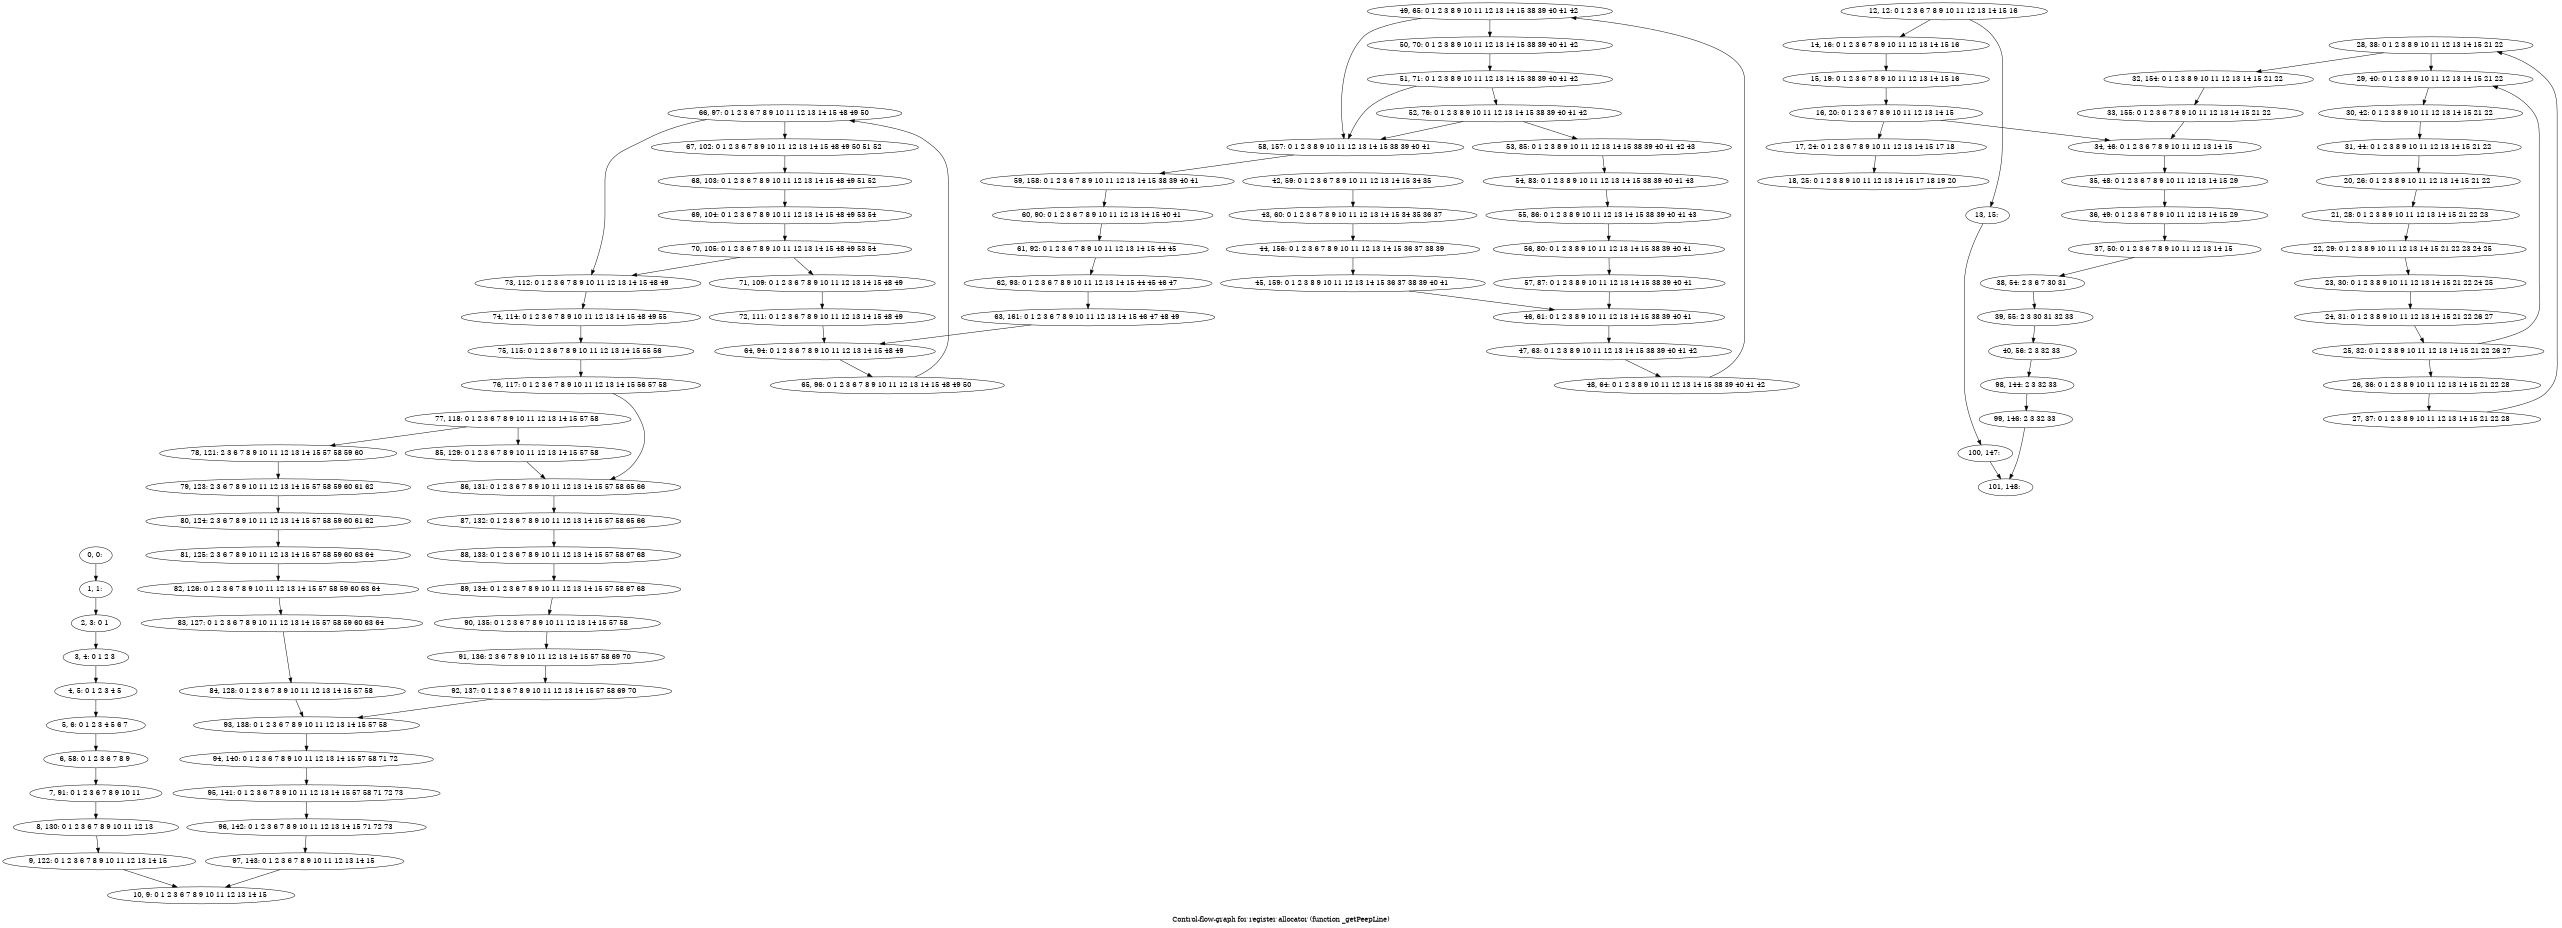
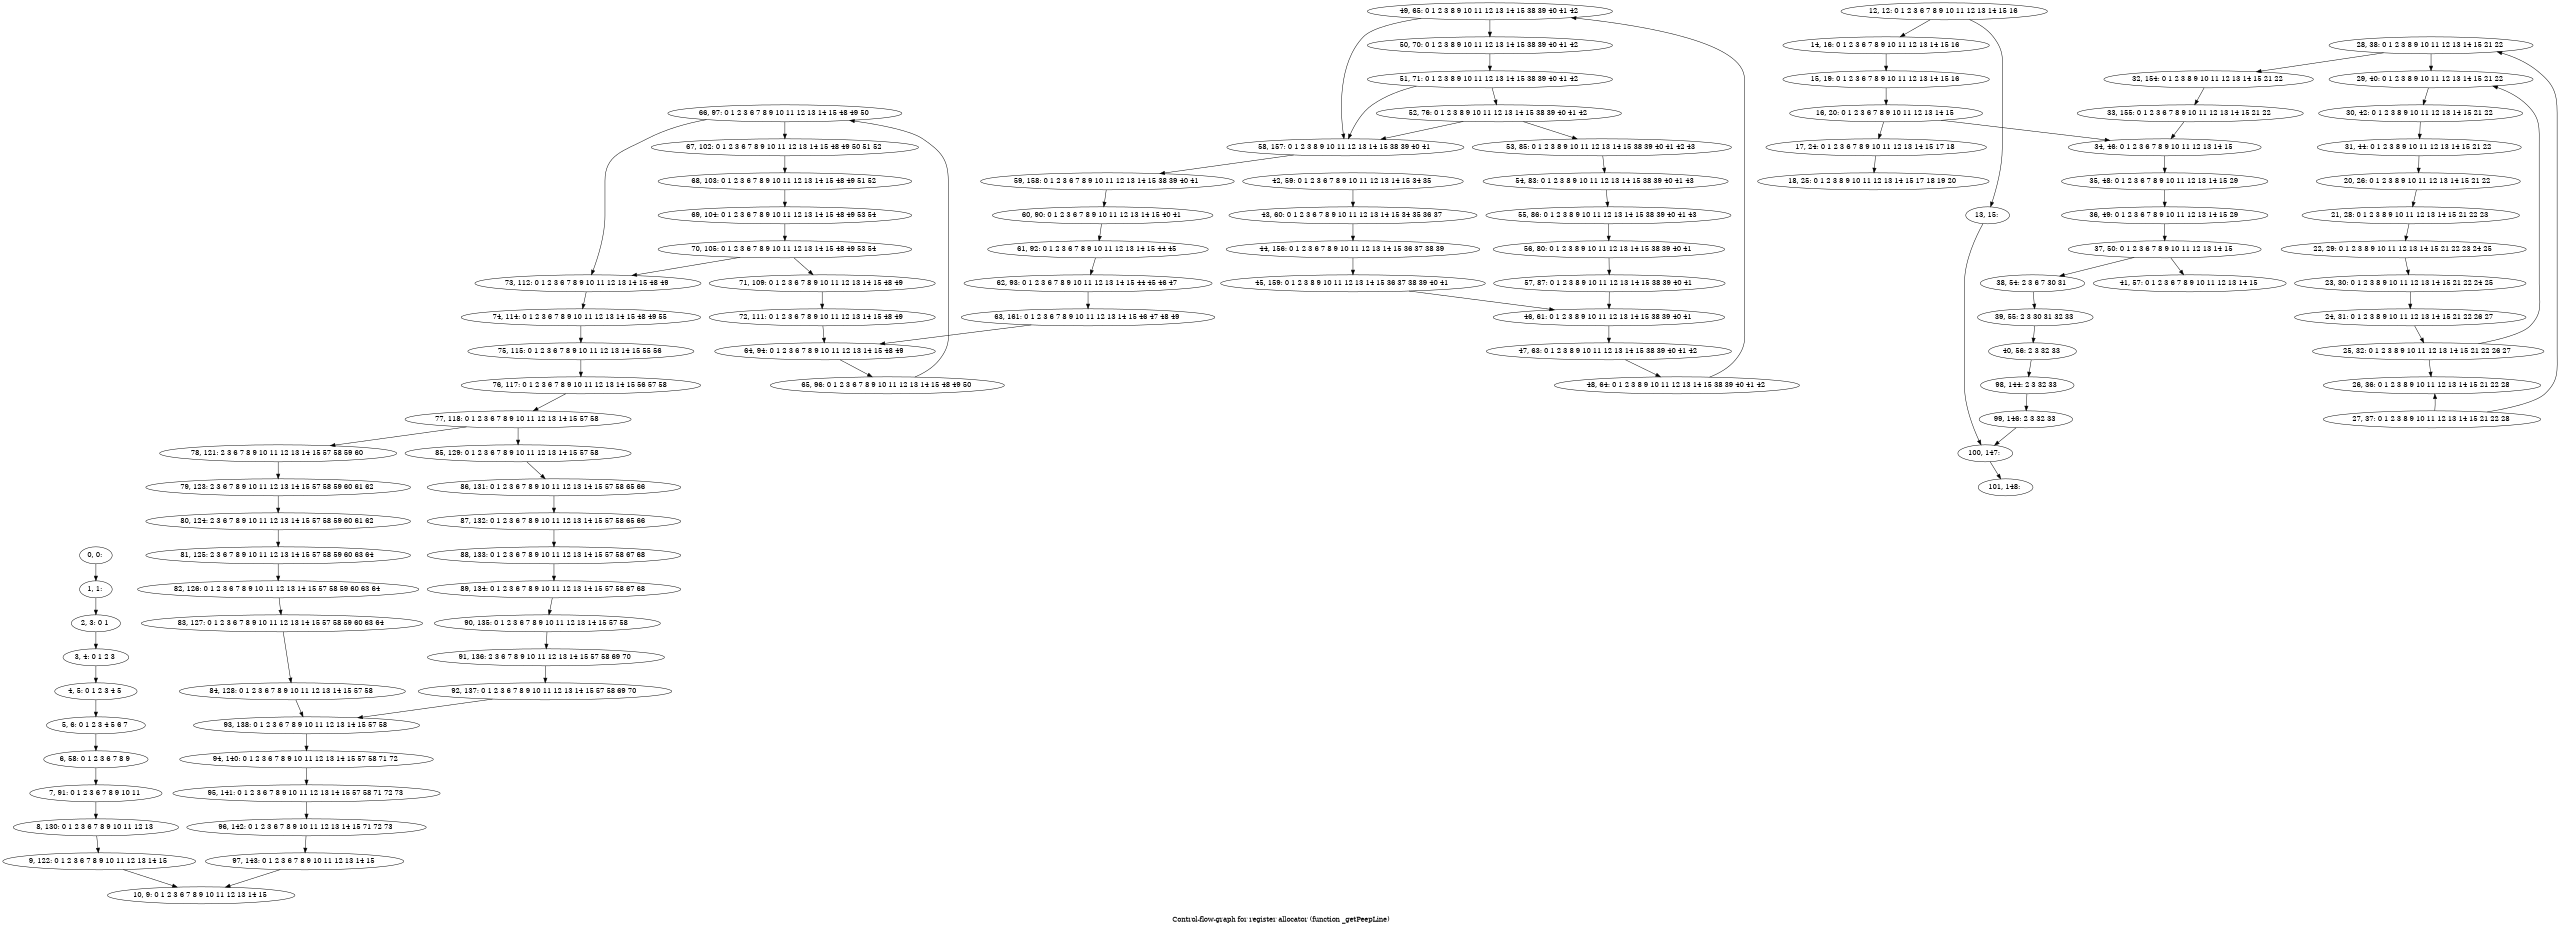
  digraph {
    label="Control-flow-graph for register allocator (function _getPeepLine)"
    n1 [label="0, 0: "]
    n2 [label="1, 1: "]
    n3 [label="2, 3: 0 1 "]
    n4 [label="3, 4: 0 1 2 3 "]
    n5 [label="4, 5: 0 1 2 3 4 5 "]
    n6 [label="5, 6: 0 1 2 3 4 5 6 7 "]
    n7 [label="6, 58: 0 1 2 3 6 7 8 9 "]
    n8 [label="7, 91: 0 1 2 3 6 7 8 9 10 11 "]
    n9 [label="8, 130: 0 1 2 3 6 7 8 9 10 11 12 13 "]
    n10 [label="9, 122: 0 1 2 3 6 7 8 9 10 11 12 13 14 15 "]
    n11 [label="10, 9: 0 1 2 3 6 7 8 9 10 11 12 13 14 15 "]
    n12 [label="12, 12: 0 1 2 3 6 7 8 9 10 11 12 13 14 15 16 "]
    n13 [label="13, 15: "]
    n14 [label="14, 16: 0 1 2 3 6 7 8 9 10 11 12 13 14 15 16 "]
    n15 [label="100, 147: "]
    n16 [label="15, 19: 0 1 2 3 6 7 8 9 10 11 12 13 14 15 16 "]
    n17 [label="101, 148: "]
    n18 [label="16, 20: 0 1 2 3 6 7 8 9 10 11 12 13 14 15 "]
    n19 [label="17, 24: 0 1 2 3 6 7 8 9 10 11 12 13 14 15 17 18 "]
    n20 [label="34, 46: 0 1 2 3 6 7 8 9 10 11 12 13 14 15 "]
    n21 [label="18, 25: 0 1 2 3 8 9 10 11 12 13 14 15 17 18 19 20 "]
    n22 [label="35, 48: 0 1 2 3 6 7 8 9 10 11 12 13 14 15 29 "]
    n23 [label="20, 26: 0 1 2 3 8 9 10 11 12 13 14 15 21 22 "]
    n24 [label="21, 28: 0 1 2 3 8 9 10 11 12 13 14 15 21 22 23 "]
    n25 [label="22, 29: 0 1 2 3 8 9 10 11 12 13 14 15 21 22 23 24 25 "]
    n26 [label="23, 30: 0 1 2 3 8 9 10 11 12 13 14 15 21 22 24 25 "]
    n27 [label="24, 31: 0 1 2 3 8 9 10 11 12 13 14 15 21 22 26 27 "]
    n28 [label="25, 32: 0 1 2 3 8 9 10 11 12 13 14 15 21 22 26 27 "]
    n29 [label="26, 36: 0 1 2 3 8 9 10 11 12 13 14 15 21 22 28 "]
    n30 [label="29, 40: 0 1 2 3 8 9 10 11 12 13 14 15 21 22 "]
    n31 [label="27, 37: 0 1 2 3 8 9 10 11 12 13 14 15 21 22 28 "]
    n32 [label="30, 42: 0 1 2 3 8 9 10 11 12 13 14 15 21 22 "]
    n33 [label="28, 38: 0 1 2 3 8 9 10 11 12 13 14 15 21 22 "]
    n34 [label="32, 154: 0 1 2 3 8 9 10 11 12 13 14 15 21 22 "]
    n35 [label="33, 155: 0 1 2 3 6 7 8 9 10 11 12 13 14 15 21 22 "]
    n36 [label="31, 44: 0 1 2 3 8 9 10 11 12 13 14 15 21 22 "]
    n37 [label="36, 49: 0 1 2 3 6 7 8 9 10 11 12 13 14 15 29 "]
    n38 [label="37, 50: 0 1 2 3 6 7 8 9 10 11 12 13 14 15 "]
    n39 [label="38, 54: 2 3 6 7 30 31 "]
+   n40 [label="41, 57: 0 1 2 3 6 7 8 9 10 11 12 13 14 15 "]
    n41 [label="39, 55: 2 3 30 31 32 33 "]
    n42 [label="40, 56: 2 3 32 33 "]
    n43 [label="98, 144: 2 3 32 33 "]
    n44 [label="99, 146: 2 3 32 33 "]
    n45 [label="42, 59: 0 1 2 3 6 7 8 9 10 11 12 13 14 15 34 35 "]
    n46 [label="43, 60: 0 1 2 3 6 7 8 9 10 11 12 13 14 15 34 35 36 37 "]
    n47 [label="44, 156: 0 1 2 3 6 7 8 9 10 11 12 13 14 15 36 37 38 39 "]
    n48 [label="45, 159: 0 1 2 3 8 9 10 11 12 13 14 15 36 37 38 39 40 41 "]
    n49 [label="46, 61: 0 1 2 3 8 9 10 11 12 13 14 15 38 39 40 41 "]
    n50 [label="47, 63: 0 1 2 3 8 9 10 11 12 13 14 15 38 39 40 41 42 "]
    n51 [label="48, 64: 0 1 2 3 8 9 10 11 12 13 14 15 38 39 40 41 42 "]
    n52 [label="49, 65: 0 1 2 3 8 9 10 11 12 13 14 15 38 39 40 41 42 "]
    n53 [label="50, 70: 0 1 2 3 8 9 10 11 12 13 14 15 38 39 40 41 42 "]
    n54 [label="58, 157: 0 1 2 3 8 9 10 11 12 13 14 15 38 39 40 41 "]
    n55 [label="51, 71: 0 1 2 3 8 9 10 11 12 13 14 15 38 39 40 41 42 "]
    n56 [label="59, 158: 0 1 2 3 6 7 8 9 10 11 12 13 14 15 38 39 40 41 "]
    n57 [label="52, 76: 0 1 2 3 8 9 10 11 12 13 14 15 38 39 40 41 42 "]
    n58 [label="53, 85: 0 1 2 3 8 9 10 11 12 13 14 15 38 39 40 41 42 43 "]
    n59 [label="54, 83: 0 1 2 3 8 9 10 11 12 13 14 15 38 39 40 41 43 "]
    n60 [label="55, 86: 0 1 2 3 8 9 10 11 12 13 14 15 38 39 40 41 43 "]
    n61 [label="56, 80: 0 1 2 3 8 9 10 11 12 13 14 15 38 39 40 41 "]
    n62 [label="57, 87: 0 1 2 3 8 9 10 11 12 13 14 15 38 39 40 41 "]
    n63 [label="60, 90: 0 1 2 3 6 7 8 9 10 11 12 13 14 15 40 41 "]
    n64 [label="61, 92: 0 1 2 3 6 7 8 9 10 11 12 13 14 15 44 45 "]
    n65 [label="62, 93: 0 1 2 3 6 7 8 9 10 11 12 13 14 15 44 45 46 47 "]
    n66 [label="63, 161: 0 1 2 3 6 7 8 9 10 11 12 13 14 15 46 47 48 49 "]
    n67 [label="64, 94: 0 1 2 3 6 7 8 9 10 11 12 13 14 15 48 49 "]
    n68 [label="65, 96: 0 1 2 3 6 7 8 9 10 11 12 13 14 15 48 49 50 "]
    n69 [label="66, 97: 0 1 2 3 6 7 8 9 10 11 12 13 14 15 48 49 50 "]
    n70 [label="67, 102: 0 1 2 3 6 7 8 9 10 11 12 13 14 15 48 49 50 51 52 "]
    n71 [label="73, 112: 0 1 2 3 6 7 8 9 10 11 12 13 14 15 48 49 "]
    n72 [label="68, 103: 0 1 2 3 6 7 8 9 10 11 12 13 14 15 48 49 51 52 "]
    n73 [label="74, 114: 0 1 2 3 6 7 8 9 10 11 12 13 14 15 48 49 55 "]
    n74 [label="69, 104: 0 1 2 3 6 7 8 9 10 11 12 13 14 15 48 49 53 54 "]
    n75 [label="70, 105: 0 1 2 3 6 7 8 9 10 11 12 13 14 15 48 49 53 54 "]
    n76 [label="71, 109: 0 1 2 3 6 7 8 9 10 11 12 13 14 15 48 49 "]
    n77 [label="72, 111: 0 1 2 3 6 7 8 9 10 11 12 13 14 15 48 49 "]
    n78 [label="75, 115: 0 1 2 3 6 7 8 9 10 11 12 13 14 15 55 56 "]
    n79 [label="76, 117: 0 1 2 3 6 7 8 9 10 11 12 13 14 15 56 57 58 "]
    n80 [label="77, 118: 0 1 2 3 6 7 8 9 10 11 12 13 14 15 57 58 "]
    n81 [label="78, 121: 2 3 6 7 8 9 10 11 12 13 14 15 57 58 59 60 "]
    n82 [label="85, 129: 0 1 2 3 6 7 8 9 10 11 12 13 14 15 57 58 "]
    n83 [label="79, 123: 2 3 6 7 8 9 10 11 12 13 14 15 57 58 59 60 61 62 "]
    n84 [label="86, 131: 0 1 2 3 6 7 8 9 10 11 12 13 14 15 57 58 65 66 "]
    n85 [label="80, 124: 2 3 6 7 8 9 10 11 12 13 14 15 57 58 59 60 61 62 "]
    n86 [label="81, 125: 2 3 6 7 8 9 10 11 12 13 14 15 57 58 59 60 63 64 "]
    n87 [label="82, 126: 0 1 2 3 6 7 8 9 10 11 12 13 14 15 57 58 59 60 63 64 "]
    n88 [label="83, 127: 0 1 2 3 6 7 8 9 10 11 12 13 14 15 57 58 59 60 63 64 "]
    n89 [label="84, 128: 0 1 2 3 6 7 8 9 10 11 12 13 14 15 57 58 "]
    n90 [label="93, 138: 0 1 2 3 6 7 8 9 10 11 12 13 14 15 57 58 "]
    n91 [label="94, 140: 0 1 2 3 6 7 8 9 10 11 12 13 14 15 57 58 71 72 "]
    n92 [label="87, 132: 0 1 2 3 6 7 8 9 10 11 12 13 14 15 57 58 65 66 "]
    n93 [label="88, 133: 0 1 2 3 6 7 8 9 10 11 12 13 14 15 57 58 67 68 "]
    n94 [label="89, 134: 0 1 2 3 6 7 8 9 10 11 12 13 14 15 57 58 67 68 "]
    n95 [label="90, 135: 0 1 2 3 6 7 8 9 10 11 12 13 14 15 57 58 "]
    n96 [label="91, 136: 2 3 6 7 8 9 10 11 12 13 14 15 57 58 69 70 "]
    n97 [label="92, 137: 0 1 2 3 6 7 8 9 10 11 12 13 14 15 57 58 69 70 "]
    n98 [label="95, 141: 0 1 2 3 6 7 8 9 10 11 12 13 14 15 57 58 71 72 73 "]
    n99 [label="96, 142: 0 1 2 3 6 7 8 9 10 11 12 13 14 15 71 72 73 "]
    n100 [label="97, 143: 0 1 2 3 6 7 8 9 10 11 12 13 14 15 "]
    n1 -> n2
    n2 -> n3
    n3 -> n4
    n4 -> n5
    n5 -> n6
    n6 -> n7
    n7 -> n8
    n8 -> n9
    n9 -> n10
    n10 -> n11
    n12 -> n13
    n12 -> n14
    n13 -> n15
    n14 -> n16
    n15 -> n17
    n16 -> n18
    n18 -> n19
    n18 -> n20
    n19 -> n21
    n20 -> n22
    n22 -> n37
    n23 -> n24
    n24 -> n25
    n25 -> n26
    n26 -> n27
    n27 -> n28
    n28 -> n29
    n28 -> n30
-   n29 -> n31
+   n31 -> n29
    n30 -> n32
    n31 -> n33
    n32 -> n36
    n33 -> n30
    n33 -> n34
    n34 -> n35
    n35 -> n20
    n36 -> n23
    n37 -> n38
    n38 -> n39
+   n38 -> n40
    n39 -> n41
    n41 -> n42
    n42 -> n43
    n43 -> n44
-   n44 -> n17
+   n44 -> n15
    n45 -> n46
    n46 -> n47
    n47 -> n48
    n48 -> n49
    n49 -> n50
    n50 -> n51
    n51 -> n52
    n52 -> n53
    n52 -> n54
    n53 -> n55
    n54 -> n56
    n55 -> n54
    n55 -> n57
    n56 -> n63
    n57 -> n54
    n57 -> n58
    n58 -> n59
    n59 -> n60
    n60 -> n61
    n61 -> n62
    n62 -> n49
    n63 -> n64
    n64 -> n65
    n65 -> n66
    n66 -> n67
    n67 -> n68
    n68 -> n69
    n69 -> n70
    n69 -> n71
    n70 -> n72
    n71 -> n73
    n72 -> n74
    n73 -> n78
    n74 -> n75
    n75 -> n71
    n75 -> n76
    n76 -> n77
    n77 -> n67
    n78 -> n79
-   n79 -> n84
+   n79 -> n80
    n80 -> n81
    n80 -> n82
    n81 -> n83
    n82 -> n84
    n83 -> n85
    n84 -> n92
    n85 -> n86
    n86 -> n87
    n87 -> n88
    n88 -> n89
    n89 -> n90
    n90 -> n91
    n91 -> n98
    n92 -> n93
    n93 -> n94
    n94 -> n95
    n95 -> n96
    n96 -> n97
    n97 -> n90
    n98 -> n99
    n99 -> n100
    n100 -> n11
  }
